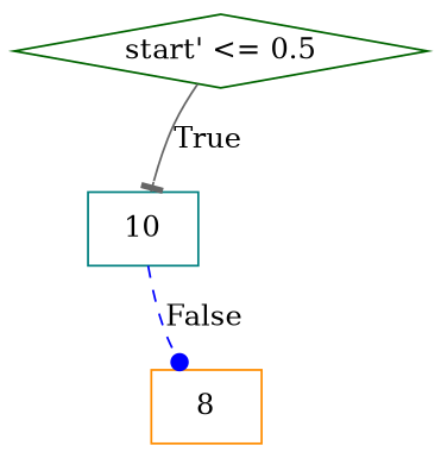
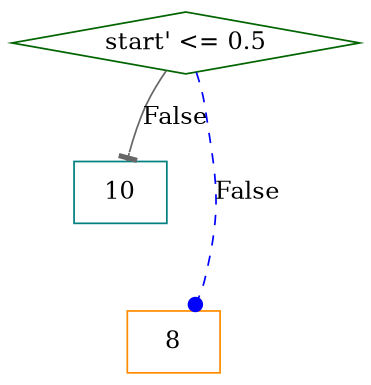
  digraph {
    node [shape=box]
    n1 [color=darkgreen label="start' <= 0.5" shape=diamond]
    n2 [color=teal label=10]
    n3 [color=darkorange label=8]
-   n1 -> n2 [arrowhead=tee color=gray40 label=True style=solid]
-   n2 -> n3 [arrowhead=dot color=blue label=False style=dashed]
+   n1 -> n2 [arrowhead=tee color=gray40 label=False style=solid]
+   n1 -> n3 [arrowhead=dot color=blue label=False style=dashed]
  }
